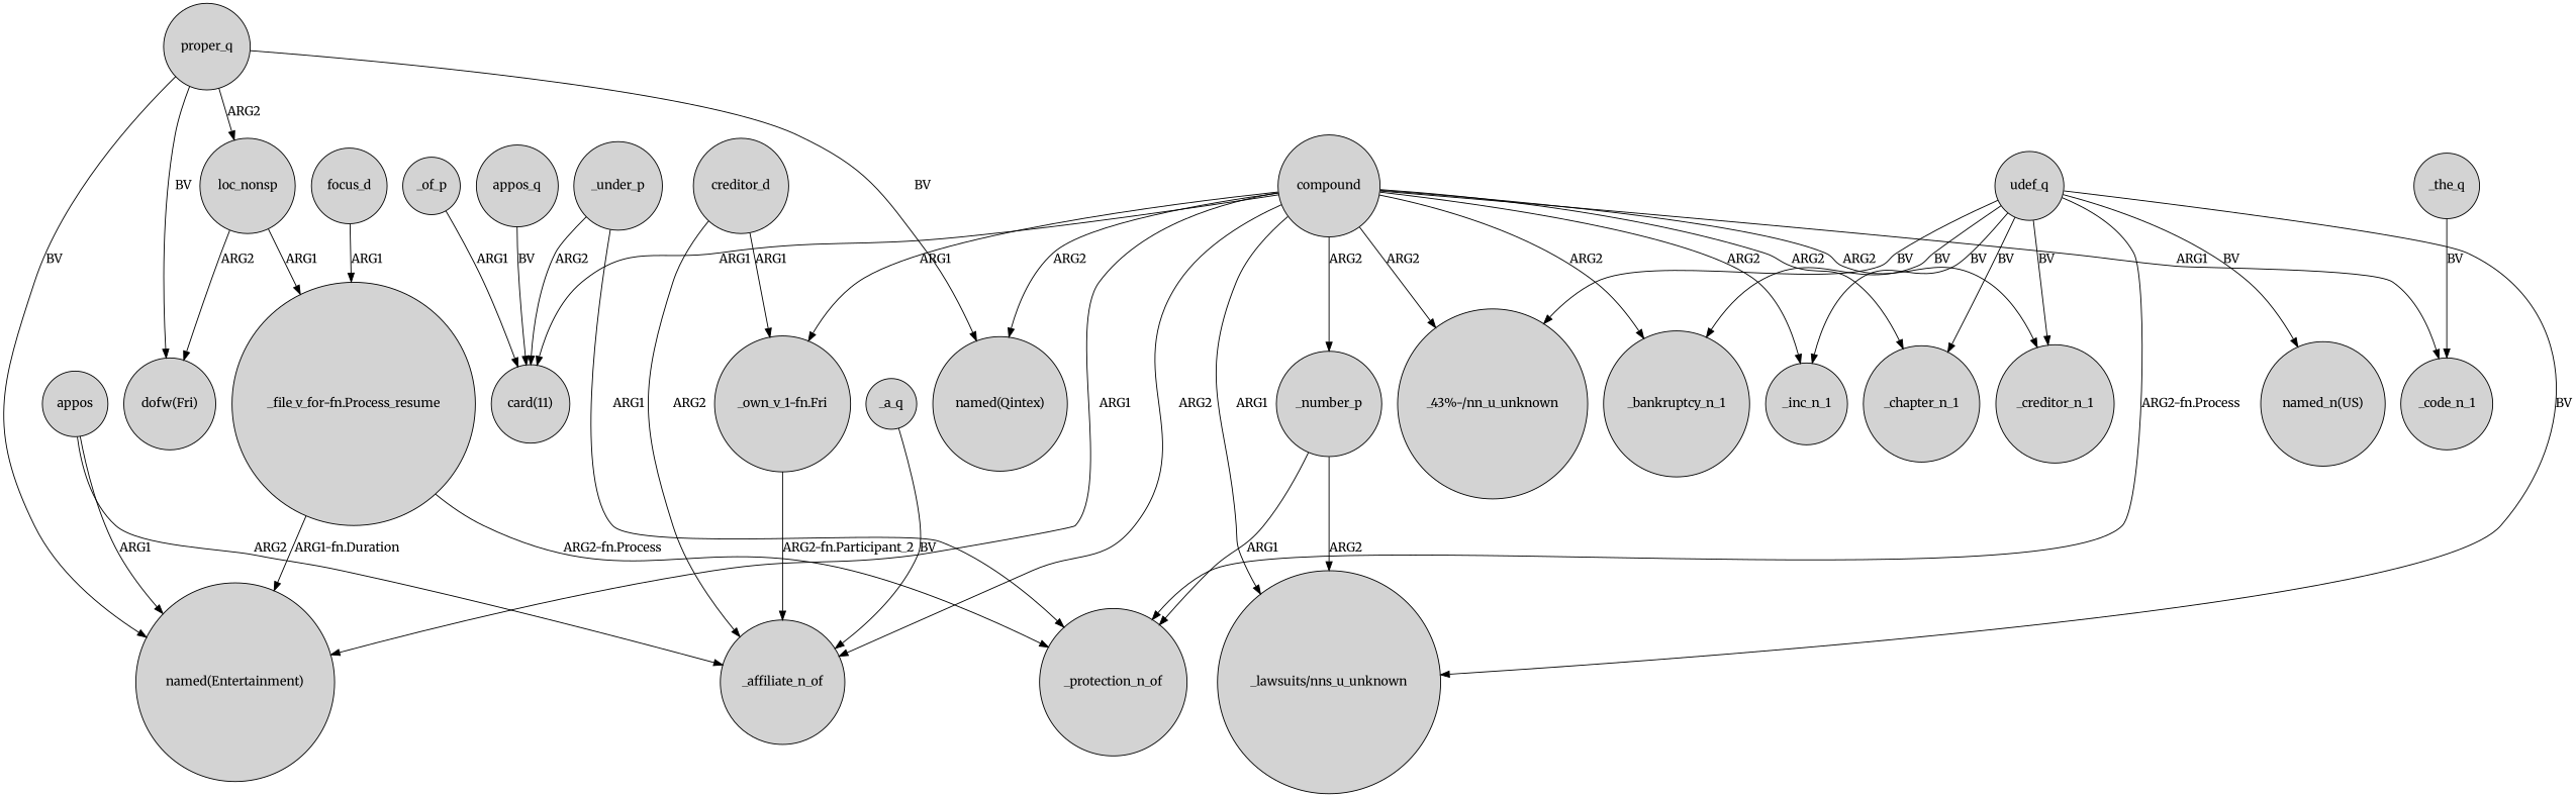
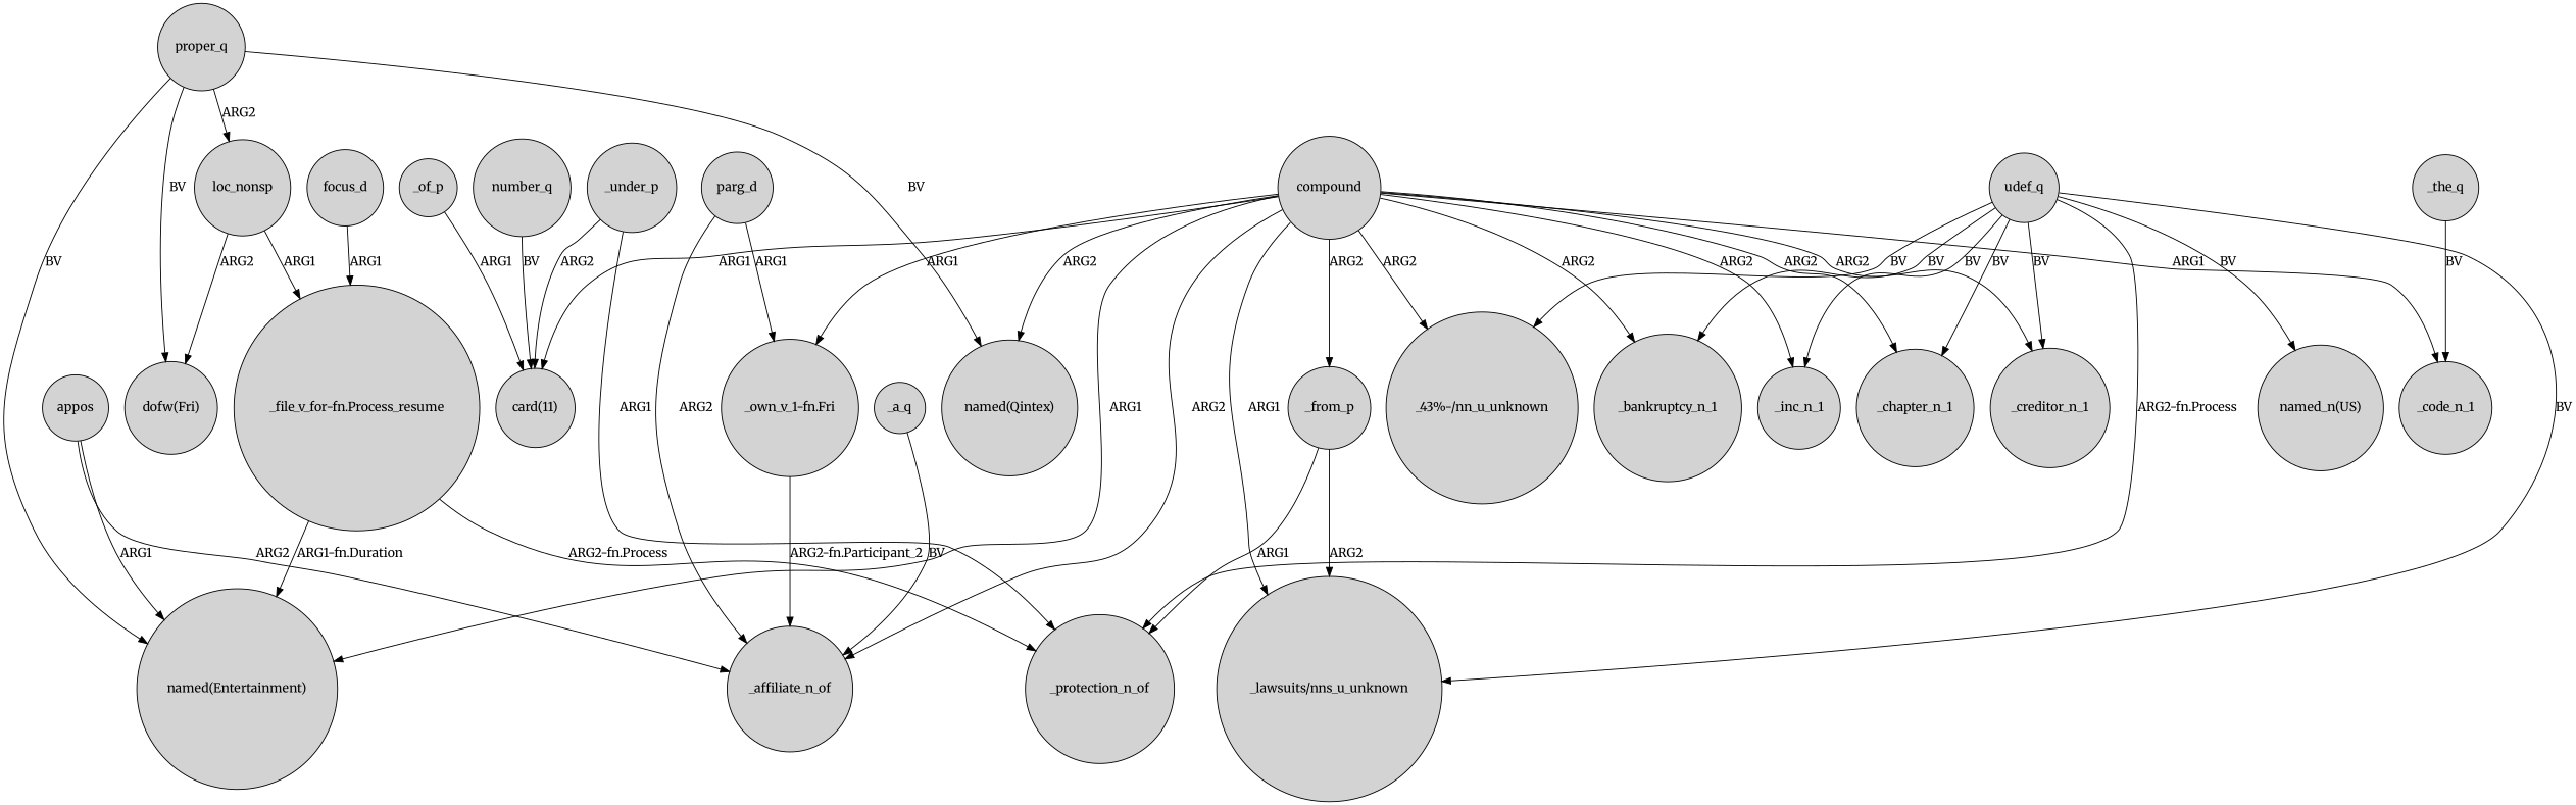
  digraph {
    fontname=Merriweather
    node [fontname=Merriweather shape=circle style=filled]
    edge [fontname=Merriweather]
    _under_p
    "card(11)"
    _protection_n_of
    appos
    "named(Entertainment)"
    _affiliate_n_of
    compound
    "_lawsuits/nns_u_unknown"
    n9 [label="_own_v_1-fn.Fri"]
    "_43%-/nn_u_unknown"
    _bankruptcy_n_1
    _code_n_1
    _inc_n_1
    _chapter_n_1
    "named(Qintex)"
    _creditor_n_1
-   _from_p [label=_number_p]
+   _from_p
    proper_q
    "dofw(Fri)"
    loc_nonsp
-   parg_d [label=creditor_d]
+   parg_d
    udef_q
    "named_n(US)"
    "_file_v_for-fn.Process_resume"
    focus_d
    _the_q
    _of_p
    _a_q
-   number_q [label=appos_q]
+   number_q
    _under_p -> "card(11)" [label=ARG2]
    _under_p -> _protection_n_of [label=ARG1]
    appos -> "named(Entertainment)" [label=ARG1]
    appos -> _affiliate_n_of [label=ARG2]
    compound -> "card(11)" [label=ARG1]
    compound -> "named(Entertainment)" [label=ARG1]
    compound -> _affiliate_n_of [label=ARG2]
    compound -> "_lawsuits/nns_u_unknown" [label=ARG1]
    compound -> n9 [label=ARG1]
    compound -> "_43%-/nn_u_unknown" [label=ARG2]
    compound -> _bankruptcy_n_1 [label=ARG2]
    compound -> _code_n_1 [label=ARG1]
    compound -> _inc_n_1 [label=ARG2]
    compound -> _chapter_n_1 [label=ARG2]
    compound -> "named(Qintex)" [label=ARG2]
    compound -> _creditor_n_1 [label=ARG2]
    compound -> _from_p [label=ARG2]
    n9 -> _affiliate_n_of [label="ARG2-fn.Participant_2"]
    _from_p -> _protection_n_of [label=ARG1]
    _from_p -> "_lawsuits/nns_u_unknown" [label=ARG2]
    proper_q -> "named(Entertainment)" [label=BV]
    proper_q -> "named(Qintex)" [label=BV]
    proper_q -> "dofw(Fri)" [label=BV]
    proper_q -> loc_nonsp [label=ARG2]
    loc_nonsp -> "dofw(Fri)" [label=ARG2]
    loc_nonsp -> "_file_v_for-fn.Process_resume" [label=ARG1]
    parg_d -> _affiliate_n_of [label=ARG2]
    parg_d -> n9 [label=ARG1]
    udef_q -> _protection_n_of [label="ARG2-fn.Process"]
    udef_q -> "_lawsuits/nns_u_unknown" [label=BV]
    udef_q -> "_43%-/nn_u_unknown" [label=BV]
    udef_q -> _bankruptcy_n_1 [label=BV]
    udef_q -> _inc_n_1 [label=BV]
    udef_q -> _chapter_n_1 [label=BV]
    udef_q -> _creditor_n_1 [label=BV]
    udef_q -> "named_n(US)" [label=BV]
    "_file_v_for-fn.Process_resume" -> _protection_n_of [label="ARG2-fn.Process"]
    "_file_v_for-fn.Process_resume" -> "named(Entertainment)" [label="ARG1-fn.Duration"]
    focus_d -> "_file_v_for-fn.Process_resume" [label=ARG1]
    _the_q -> _code_n_1 [label=BV]
    _of_p -> "card(11)" [label=ARG1]
    _a_q -> _affiliate_n_of [label=BV]
    number_q -> "card(11)" [label=BV]
  }
